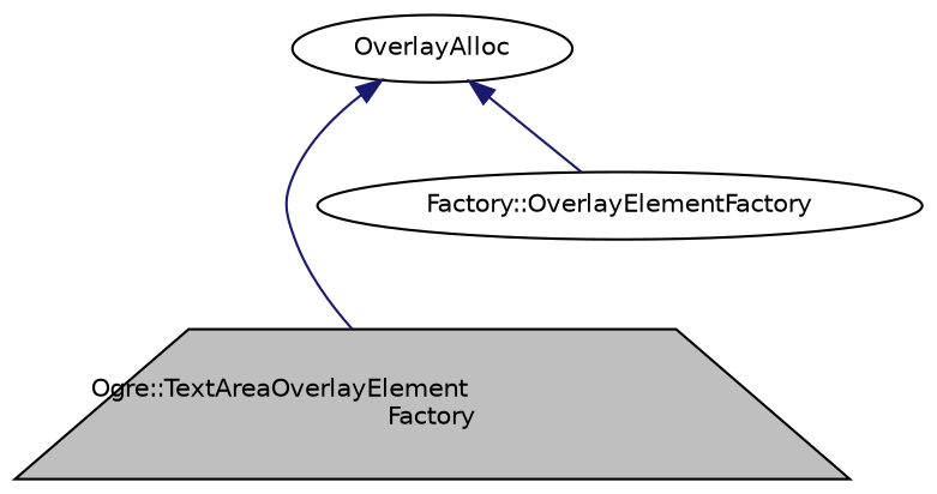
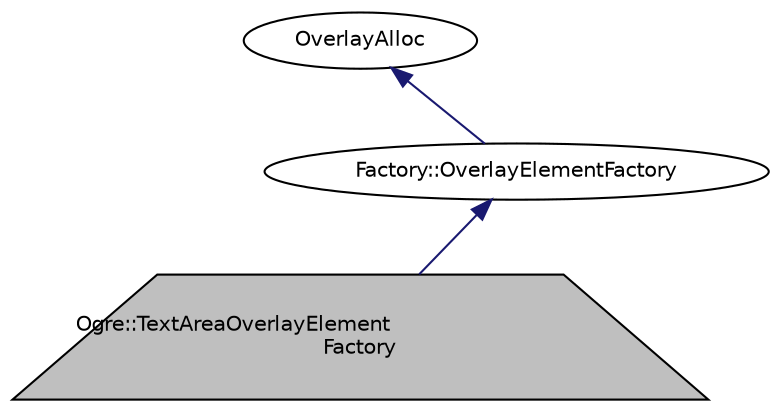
  digraph {
    node [color=black fontname=Helvetica fontsize=10 shape=ellipse]
    edge [color=midnightblue dir=back fontname=Helvetica fontsize=10 labelfontname=Helvetica labelfontsize=10 style=solid]
    n1 [fillcolor=grey75 fontcolor=black height=0.2 label="Ogre::TextAreaOverlayElement\lFactory" shape=trapezium style=filled width=0.4]
    n2 [height=0.2 label="Factory::OverlayElementFactory" width=0.4]
    n3 [height=0.2 label=OverlayAlloc width=0.4]
-   n3 -> n1
+   n2 -> n1
    n3 -> n2
  }
